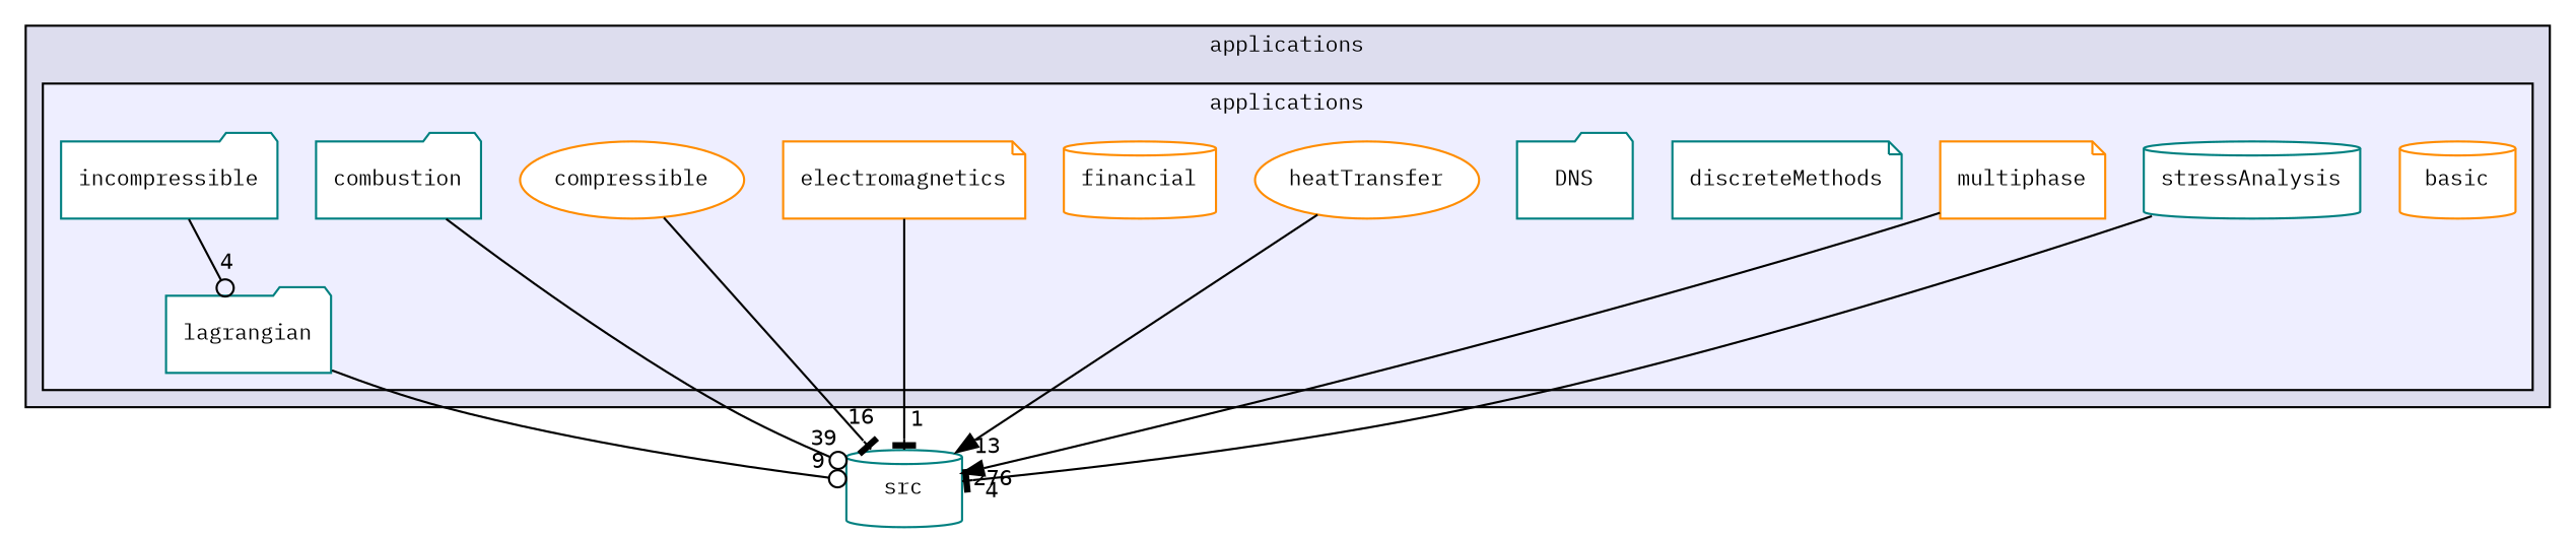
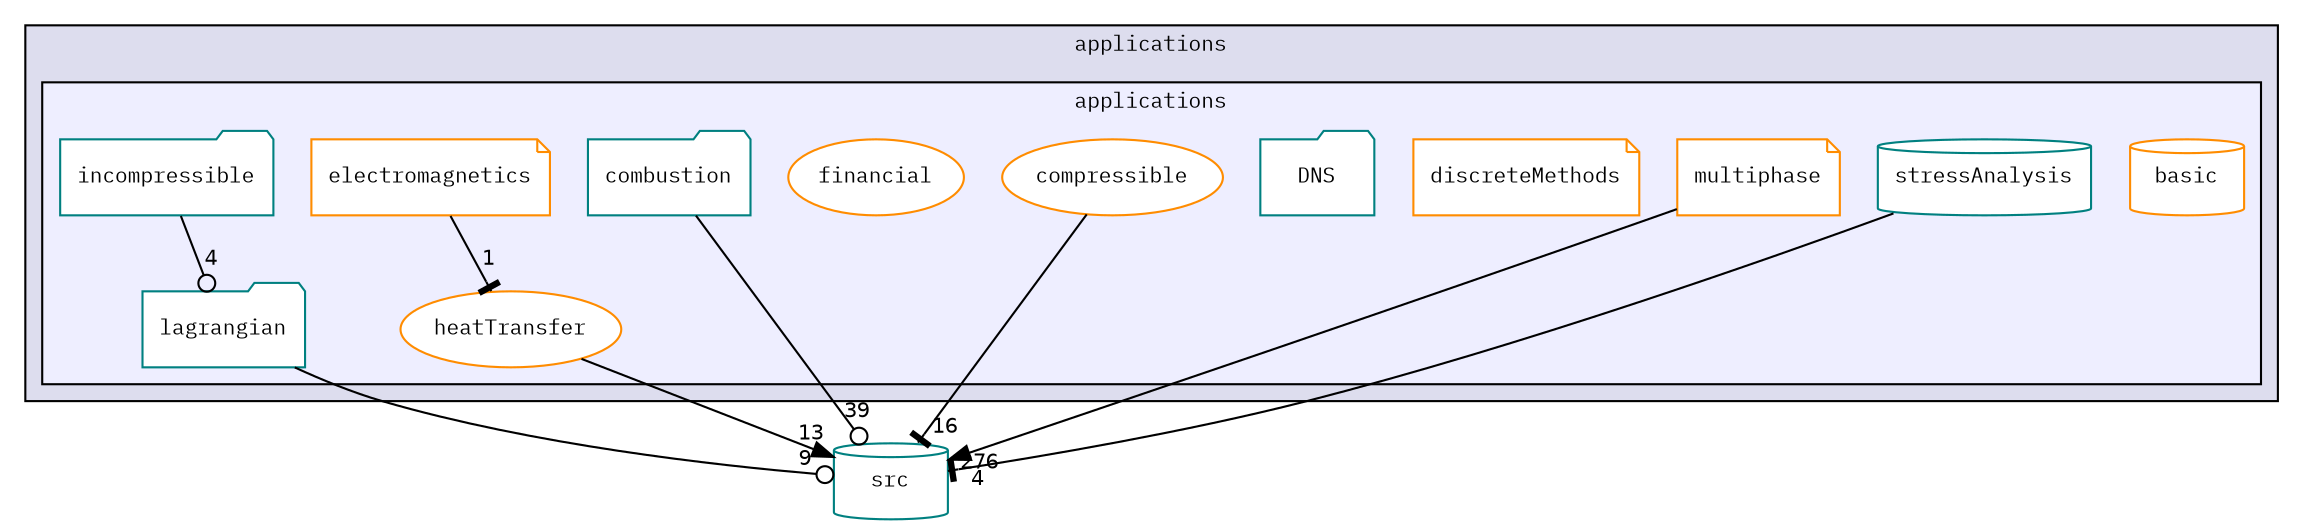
  digraph {
    compound=true
    fontname="IBM Plex Mono"
    node [color=darkorange fillcolor=white fontname="IBM Plex Mono" fontsize=10 shape=folder style=filled]
    edge [arrowhead=odot fontname="IBM Plex Mono" headlabel=4 labeldistance=1.5 labelfontname=Helvetica labelfontsize=10]
    n1 [label=basic shape=cylinder]
    n2 [color=teal label=combustion]
    n3 [label=compressible shape=ellipse]
-   n4 [color=teal label=discreteMethods shape=note]
+   n4 [label=discreteMethods shape=note]
    n5 [color=teal label=DNS]
    n6 [label=electromagnetics shape=note]
-   n7 [label=financial shape=cylinder]
+   n7 [label=financial shape=ellipse]
    n8 [label=heatTransfer shape=ellipse]
    n9 [color=teal label=incompressible]
    n10 [color=teal label=lagrangian]
    n11 [label=multiphase shape=note]
    n12 [color=teal label=stressAnalysis shape=cylinder]
    n13 [color=teal label=src shape=cylinder fillcolor="" style=""]
    subgraph cluster_1 {
      bgcolor="#ddddee"
      fontsize=10
      label=applications
      pencolor=black
      subgraph cluster_2 {
        bgcolor="#eeeeff"
        fontsize=10
        label=applications
        pencolor=black
        n1
        n2
        n3
        n4
        n5
        n6
        n7
        n8
        n9
        n10
        n11
        n12
      }
    }
    n2 -> n13 [headlabel=39]
    n3 -> n13 [arrowhead=tee headlabel=16]
-   n6 -> n13 [arrowhead=tee headlabel=1]
+   n6 -> n8 [arrowhead=tee headlabel=1]
    n8 -> n13 [arrowhead=normal headlabel=13]
    n9 -> n10
    n10 -> n13 [headlabel=9]
    n11 -> n13 [arrowhead=normal headlabel=276]
    n12 -> n13 [arrowhead=tee]
  }
